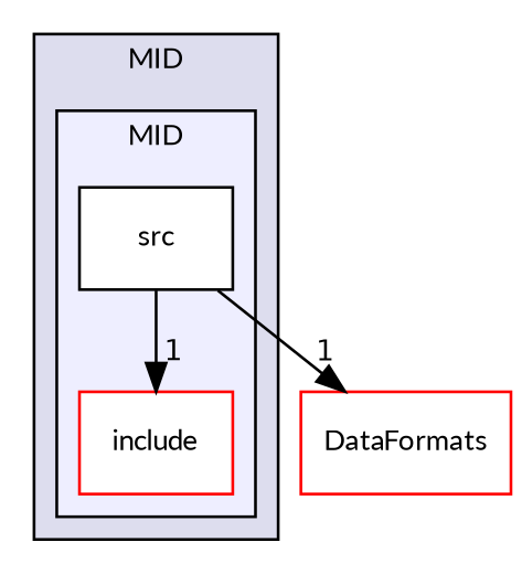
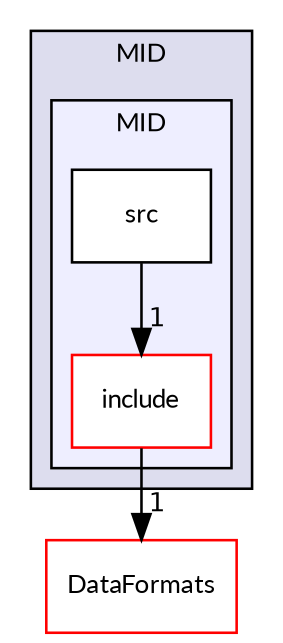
  digraph {
    compound=true
    fontname=Lato
    node [color=red fillcolor=white fontname=Lato fontsize=10 shape=box style=filled]
    edge [fontname=Lato headlabel=1 labeldistance=1.5 labelfontname=Helvetica labelfontsize=10]
    n1 [label=include]
    n2 [color=black label=src]
    n3 [label=DataFormats fillcolor="" style=""]
    subgraph cluster_1 {
      bgcolor="#ddddee"
      fontsize=10
      label=MID
      pencolor=black
      subgraph cluster_2 {
        bgcolor="#eeeeff"
        fontsize=10
        label=MID
        pencolor=black
        n1
        n2
      }
    }
-   n2 -> n3
+   n1 -> n3
    n2 -> n1
  }
